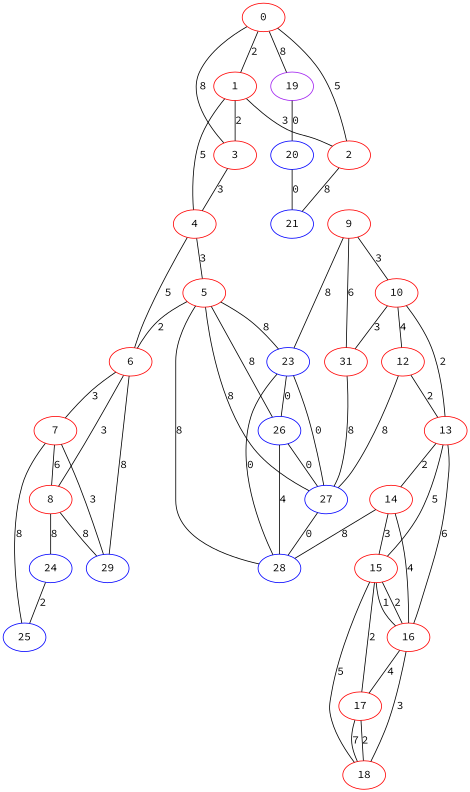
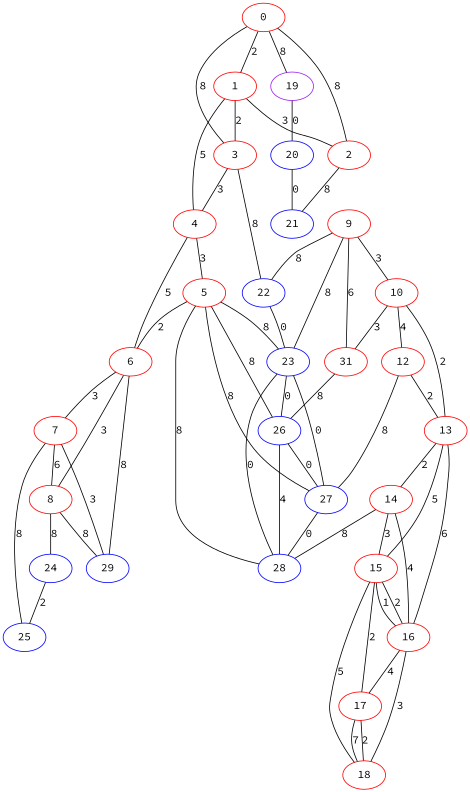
  graph {
    fontname="Source Code Pro"
    node [color=red fontname="Source Code Pro" weight=1]
    edge [fontname="Source Code Pro"]
    0
    1
    2
    19 [color=purple weight=4]
    3
    4
    21 [color=blue weight=3]
    20 [color=blue weight=3]
+   22 [color=blue weight=3]
    5
    6
    23 [color=blue weight=3]
    26 [color=blue weight=3]
    27 [color=blue weight=3]
    28 [color=blue weight=3]
    7
    8
    29 [color=blue weight=3]
    25 [color=blue weight=3]
    24 [color=blue weight=3]
    9
    10
    n23 [label=31]
    12
    13
    14
    15
    16
    17
    18
    0 -- 1 [label=2]
-   0 -- 2 [label=5]
+   0 -- 2 [label=8]
    0 -- 19 [label=8]
    0 -- 3 [label=8]
    1 -- 2 [label=3]
    1 -- 3 [label=2]
    1 -- 4 [label=5]
    2 -- 21 [label=8]
    19 -- 20 [label=0]
    3 -- 4 [label=3]
+   3 -- 22 [label=8]
    4 -- 5 [label=3]
    4 -- 6 [label=5]
    20 -- 21 [label=0]
+   22 -- 23 [label=0]
    5 -- 6 [label=2]
    5 -- 23 [label=8]
    5 -- 26 [label=8]
    5 -- 27 [label=8]
    5 -- 28 [label=8]
    6 -- 7 [label=3]
    6 -- 8 [label=3]
    6 -- 29 [label=8]
    23 -- 26 [label=0]
    23 -- 27 [label=0]
    23 -- 28 [label=0]
    26 -- 27 [label=0]
    26 -- 28 [label=4]
    27 -- 28 [label=0]
    7 -- 8 [label=6]
    7 -- 29 [label=3]
    7 -- 25 [label=8]
    8 -- 29 [label=8]
    8 -- 24 [label=8]
    24 -- 25 [label=2]
+   9 -- 22 [label=8]
    9 -- 23 [label=8]
    9 -- 10 [label=3]
    9 -- n23 [label=6]
    10 -- n23 [label=3]
    10 -- 12 [label=4]
    10 -- 13 [label=2]
-   n23 -- 27 [label=8]
+   n23 -- 26 [label=8]
    12 -- 27 [label=8]
    12 -- 13 [label=2]
    13 -- 14 [label=2]
    13 -- 15 [label=5]
    13 -- 16 [label=6]
    14 -- 28 [label=8]
    14 -- 15 [label=3]
    14 -- 16 [label=4]
    15 -- 16 [label=1]
    15 -- 16 [label=2]
    15 -- 17 [label=2]
    15 -- 18 [label=5]
    16 -- 17 [label=4]
    16 -- 18 [label=3]
    17 -- 18 [label=2]
    17 -- 18 [label=7]
  }
